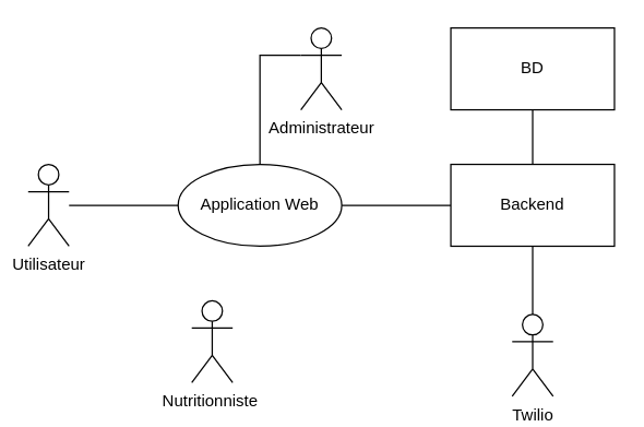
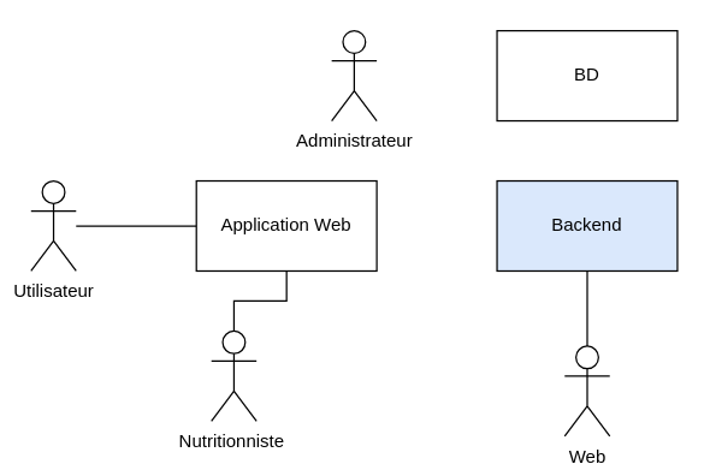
  <mxCell id="0" />
  <mxCell id="1" parent="0" />
  <mxCell id="2" value="Utilisateur" style="shape=umlActor;verticalLabelPosition=bottom;verticalAlign=top;html=1;outlineConnect=0;" parent="1" vertex="1"><mxGeometry x="20" y="120" width="30" height="60" as="geometry" /></mxCell>
  <mxCell id="3" style="edgeStyle=orthogonalEdgeStyle;rounded=0;orthogonalLoop=1;jettySize=auto;html=1;endArrow=none;endFill=0;" parent="1" source="5" target="2" edge="1"><mxGeometry relative="1" as="geometry" /></mxCell>
- <mxCell id="4" value="" style="edgeStyle=orthogonalEdgeStyle;rounded=0;orthogonalLoop=1;jettySize=auto;html=1;endArrow=none;endFill=0;" parent="1" source="5" target="6" edge="1"><mxGeometry relative="1" as="geometry" /></mxCell>
- <mxCell id="5" value="Application Web" style="ellipse;whiteSpace=wrap;html=1;" parent="1" vertex="1"><mxGeometry x="130" y="120" width="120" height="60" as="geometry" /></mxCell>
- <mxCell id="6" value="Backend" style="whiteSpace=wrap;html=1;rounded=0;" parent="1" vertex="1"><mxGeometry x="330" y="120" width="120" height="60" as="geometry" /></mxCell>
+ <mxCell id="4" value="" style="edgeStyle=orthogonalEdgeStyle;rounded=0;orthogonalLoop=1;jettySize=auto;html=1;endArrow=none;endFill=0;" parent="1" source="5" target="7" edge="1"><mxGeometry relative="1" as="geometry" /></mxCell>
+ <mxCell id="5" value="Application Web" style="rounded=0;whiteSpace=wrap;html=1;" parent="1" vertex="1"><mxGeometry x="130" y="120" width="120" height="60" as="geometry" /></mxCell>
+ <mxCell id="6" value="Backend" style="whiteSpace=wrap;html=1;rounded=0;fillColor=#dae8fc;" parent="1" vertex="1"><mxGeometry x="330" y="120" width="120" height="60" as="geometry" /></mxCell>
  <mxCell id="7" value="Nutritionniste&amp;nbsp;" style="shape=umlActor;verticalLabelPosition=bottom;verticalAlign=top;html=1;outlineConnect=0;" parent="1" vertex="1"><mxGeometry x="140" y="220" width="30" height="60" as="geometry" /></mxCell>
  <mxCell id="8" style="edgeStyle=orthogonalEdgeStyle;rounded=0;orthogonalLoop=1;jettySize=auto;html=1;entryX=0.5;entryY=1;entryDx=0;entryDy=0;endArrow=none;endFill=0;" parent="1" source="9" target="6" edge="1"><mxGeometry relative="1" as="geometry" /></mxCell>
- <mxCell id="9" value="Twilio" style="shape=umlActor;verticalLabelPosition=bottom;verticalAlign=top;html=1;outlineConnect=0;" parent="1" vertex="1"><mxGeometry x="375" y="230" width="30" height="60" as="geometry" /></mxCell>
+ <mxCell id="9" value="Web" style="shape=umlActor;verticalLabelPosition=bottom;verticalAlign=top;html=1;outlineConnect=0;" parent="1" vertex="1"><mxGeometry x="375" y="230" width="30" height="60" as="geometry" /></mxCell>
  <mxCell id="10" value="Administrateur" style="shape=umlActor;verticalLabelPosition=bottom;verticalAlign=top;html=1;outlineConnect=0;" vertex="1" parent="1"><mxGeometry x="220" y="20" width="30" height="60" as="geometry" /></mxCell>
- <mxCell id="11" style="edgeStyle=orthogonalEdgeStyle;rounded=0;orthogonalLoop=1;jettySize=auto;html=1;endArrow=none;endFill=0;exitX=0.5;exitY=0;exitDx=0;exitDy=0;entryX=0;entryY=0.333;entryDx=0;entryDy=0;entryPerimeter=0;" edge="1" parent="1" target="10" source="5"><mxGeometry relative="1" as="geometry"><mxPoint x="230" y="0" as="sourcePoint" /></mxGeometry></mxCell>
- <mxCell id="12" style="edgeStyle=orthogonalEdgeStyle;rounded=0;orthogonalLoop=1;jettySize=auto;html=1;endArrow=none;endFill=0;entryX=0.5;entryY=1;entryDx=0;entryDy=0;" edge="1" parent="1" source="6" target="13"><mxGeometry relative="1" as="geometry"><mxPoint x="200" y="130" as="sourcePoint" /><mxPoint x="420" y="30" as="targetPoint" /></mxGeometry></mxCell>
  <mxCell id="13" value="BD" style="whiteSpace=wrap;html=1;rounded=0;" vertex="1" parent="1"><mxGeometry x="330" y="20" width="120" height="60" as="geometry" /></mxCell>
